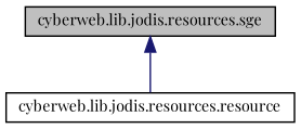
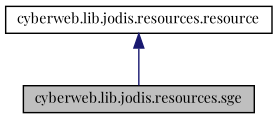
  digraph {
    fontname="Playfair Display"
    node [color=black fontname="Playfair Display" fontsize=10 shape=record style=filled]
    n1 [fillcolor=grey75 fontcolor=black height=0.2 label="cyberweb.lib.jodis.resources.sge" width=0.4]
    n2 [fillcolor=white height=0.2 label="cyberweb.lib.jodis.resources.resource" width=0.4]
-   n1 -> n2 [color=midnightblue dir=back fontname="Playfair Display" fontsize=10 labelfontname=Helvetica labelfontsize=10 style=solid]
+   n2 -> n1 [color=midnightblue dir=back fontname="Playfair Display" fontsize=10 labelfontname=Helvetica labelfontsize=10 style=solid]
  }
